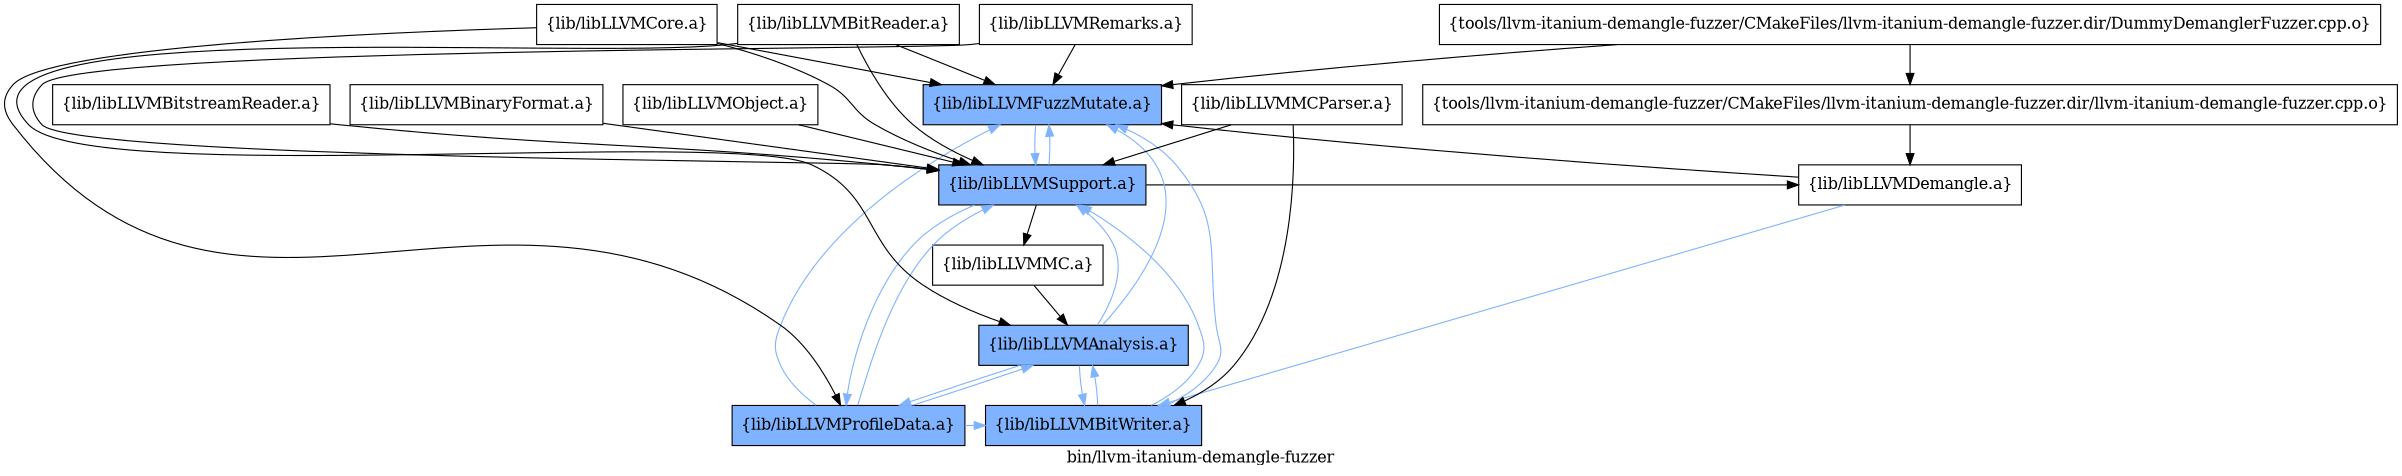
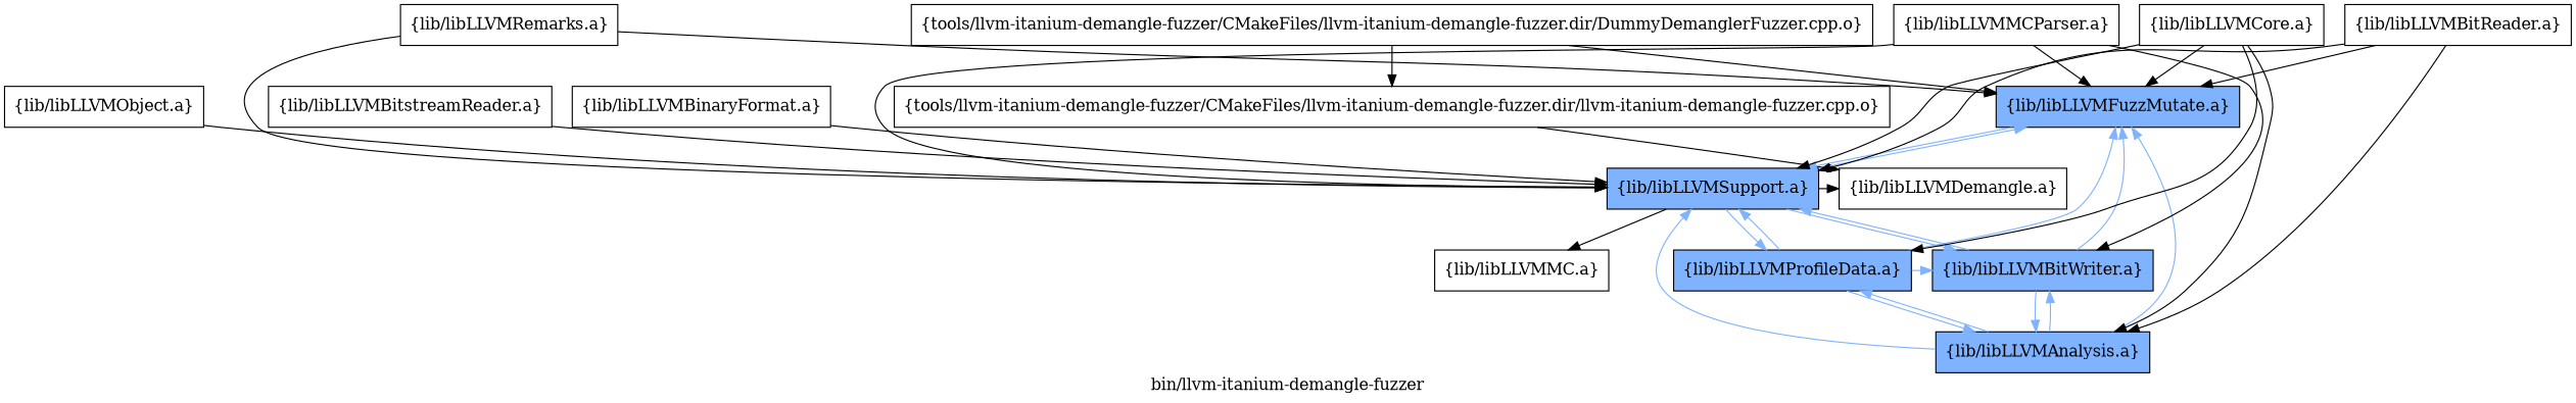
  digraph {
    label="bin/llvm-itanium-demangle-fuzzer"
    rankdir=TB
    node [group=0 shape=box]
    n1 [label="{tools/llvm-itanium-demangle-fuzzer/CMakeFiles/llvm-itanium-demangle-fuzzer.dir/DummyDemanglerFuzzer.cpp.o}"]
    n2 [label="{tools/llvm-itanium-demangle-fuzzer/CMakeFiles/llvm-itanium-demangle-fuzzer.dir/llvm-itanium-demangle-fuzzer.cpp.o}"]
    n3 [fillcolor="0.600000 0.5 1" group=1 label="{lib/libLLVMFuzzMutate.a}" style=filled]
    n4 [label="{lib/libLLVMDemangle.a}"]
    n5 [fillcolor="0.600000 0.5 1" group=1 label="{lib/libLLVMSupport.a}" style=filled]
    n6 [fillcolor="0.600000 0.5 1" group=1 label="{lib/libLLVMBitWriter.a}" style=filled]
    n7 [fillcolor="0.600000 0.5 1" group=1 label="{lib/libLLVMProfileData.a}" style=filled]
    n8 [label="{lib/libLLVMMC.a}"]
    n9 [fillcolor="0.600000 0.5 1" group=1 label="{lib/libLLVMAnalysis.a}" style=filled]
    n10 [label="{lib/libLLVMObject.a}"]
    n11 [label="{lib/libLLVMBitReader.a}"]
    n12 [label="{lib/libLLVMMCParser.a}"]
    n13 [label="{lib/libLLVMCore.a}"]
    n14 [label="{lib/libLLVMRemarks.a}"]
    n15 [label="{lib/libLLVMBitstreamReader.a}"]
    n16 [label="{lib/libLLVMBinaryFormat.a}"]
    subgraph sub_1 {
      rank=same
      n1
    }
    subgraph sub_2 {
      rank=same
      n2
      n3
    }
    subgraph sub_3 {
      rank=same
      n4
      n5
    }
    subgraph sub_4 {
      rank=same
      n6
      n7
    }
    n1 -> n2
    n1 -> n3
    n2 -> n4
    n3 -> n5 [color="0.600000 0.5 1"]
    n5 -> n3 [color="0.600000 0.5 1"]
    n5 -> n4
-   n4 -> n6 [color="0.600000 0.5 1"]
+   n5 -> n6 [color="0.600000 0.5 1"]
    n5 -> n7 [color="0.600000 0.5 1"]
    n5 -> n8
    n6 -> n3 [color="0.600000 0.5 1"]
    n6 -> n5 [color="0.600000 0.5 1"]
    n6 -> n9 [color="0.600000 0.5 1"]
    n7 -> n3 [color="0.600000 0.5 1"]
    n7 -> n5 [color="0.600000 0.5 1"]
    n7 -> n6 [color="0.600000 0.5 1"]
    n7 -> n9 [color="0.600000 0.5 1"]
    n9 -> n3 [color="0.600000 0.5 1"]
    n9 -> n5 [color="0.600000 0.5 1"]
    n9 -> n6 [color="0.600000 0.5 1"]
    n9 -> n7 [color="0.600000 0.5 1"]
    n10 -> n5
    n11 -> n3
    n11 -> n5
    n11 -> n9
-   n4 -> n3
+   n12 -> n3
    n12 -> n5
    n12 -> n6
    n13 -> n3
    n13 -> n5
    n13 -> n7
-   n8 -> n9
+   n13 -> n9
    n14 -> n3
    n14 -> n5
    n15 -> n5
    n16 -> n5
  }
